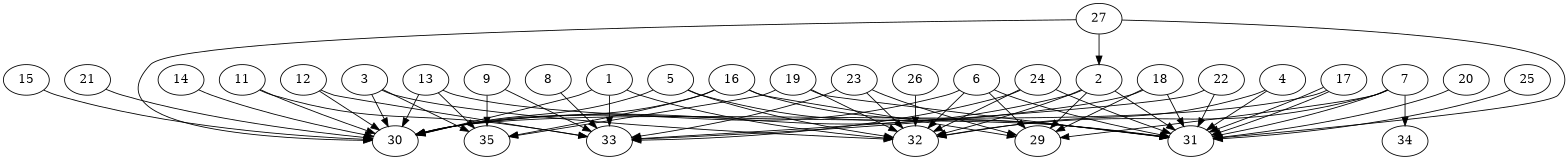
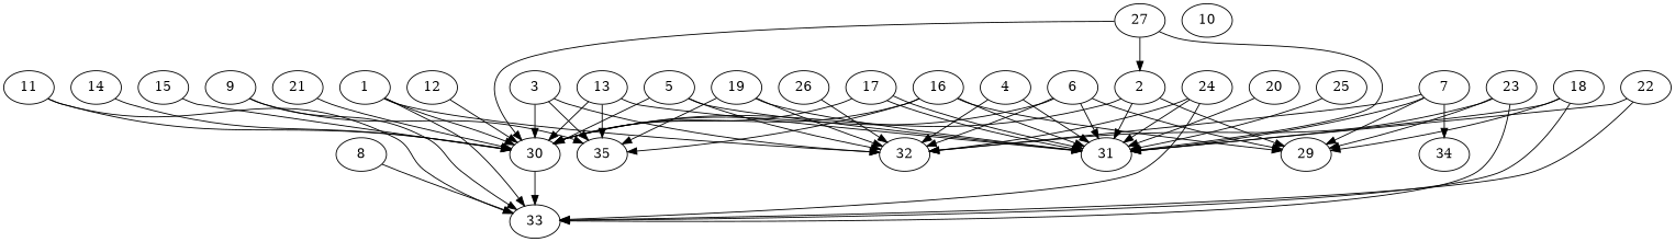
  digraph {
    node [alpha=0.12]
    1 [alpha=0.01 expect_size=27665408]
    30 [alpha=0.11 expect_size=19509248]
    32 [alpha=0.01 expect_size=10074112]
    33 [alpha=0.15 expect_size=44873728]
    2 [alpha=0.02 expect_size=32631808]
    29 [alpha=0.13 expect_size=13930496]
    31 [alpha=0.06 expect_size=42207232]
    3 [expect_size=22870016]
    35 [alpha=0.15 expect_size=30726144]
    4 [expect_size=45306880]
    5 [alpha=0.10 expect_size=21454848]
    6 [alpha=0.19 expect_size=51194880]
    7 [alpha=0.08 expect_size=27514880]
    34 [alpha=0.03 expect_size=22674432]
    8 [expect_size=19556352]
    9 [alpha=0.18 expect_size=35176448]
+   10 [alpha=0.14 expect_size=30710784]
    11 [alpha=0.19 expect_size=45924352]
    12 [alpha=0.08 expect_size=49392640]
    13 [alpha=0.05 expect_size=6683648]
    14 [alpha=0.07 expect_size=35301376]
    15 [alpha=0.04 expect_size=16220160]
    16 [alpha=0.04 expect_size=40974336]
    17 [alpha=0.18 expect_size=38644736]
    18 [expect_size=10145792]
    19 [alpha=0.02 expect_size=37314560]
    20 [alpha=0.10 expect_size=32996352]
    21 [alpha=0.06 expect_size=19136512]
    22 [alpha=0.15 expect_size=16902144]
    23 [alpha=0.11 expect_size=36785152]
    24 [alpha=0.03 expect_size=49058816]
    25 [alpha=0.03 expect_size=17359872]
    26 [alpha=0.02 expect_size=27281408]
    27 [alpha=0.11 expect_size=37567488]
    1 -> 30
    1 -> 32
    1 -> 33
    2 -> 30
-   2 -> 32
    2 -> 29
    2 -> 31
    3 -> 30
    3 -> 32
    3 -> 35
    4 -> 32
    4 -> 31
    5 -> 30
    5 -> 32
    5 -> 31
    6 -> 30
    6 -> 32
    6 -> 29
    6 -> 31
    7 -> 32
    7 -> 29
    7 -> 31
    7 -> 34
    8 -> 33
    9 -> 33
    9 -> 35
    11 -> 30
    11 -> 33
    12 -> 30
-   12 -> 33
+   30 -> 33
    13 -> 30
    13 -> 31
    13 -> 35
    14 -> 30
    15 -> 30
    16 -> 30
    16 -> 29
    16 -> 31
    16 -> 35
    17 -> 30
    17 -> 31
    17 -> 31
    18 -> 33
    18 -> 29
    18 -> 31
    19 -> 32
    19 -> 31
    19 -> 35
    20 -> 31
    21 -> 30
    22 -> 33
    22 -> 31
    23 -> 32
    23 -> 33
    23 -> 29
    24 -> 32
    24 -> 33
    24 -> 31
    25 -> 31
    26 -> 32
    27 -> 30
    27 -> 2
    27 -> 31
  }
